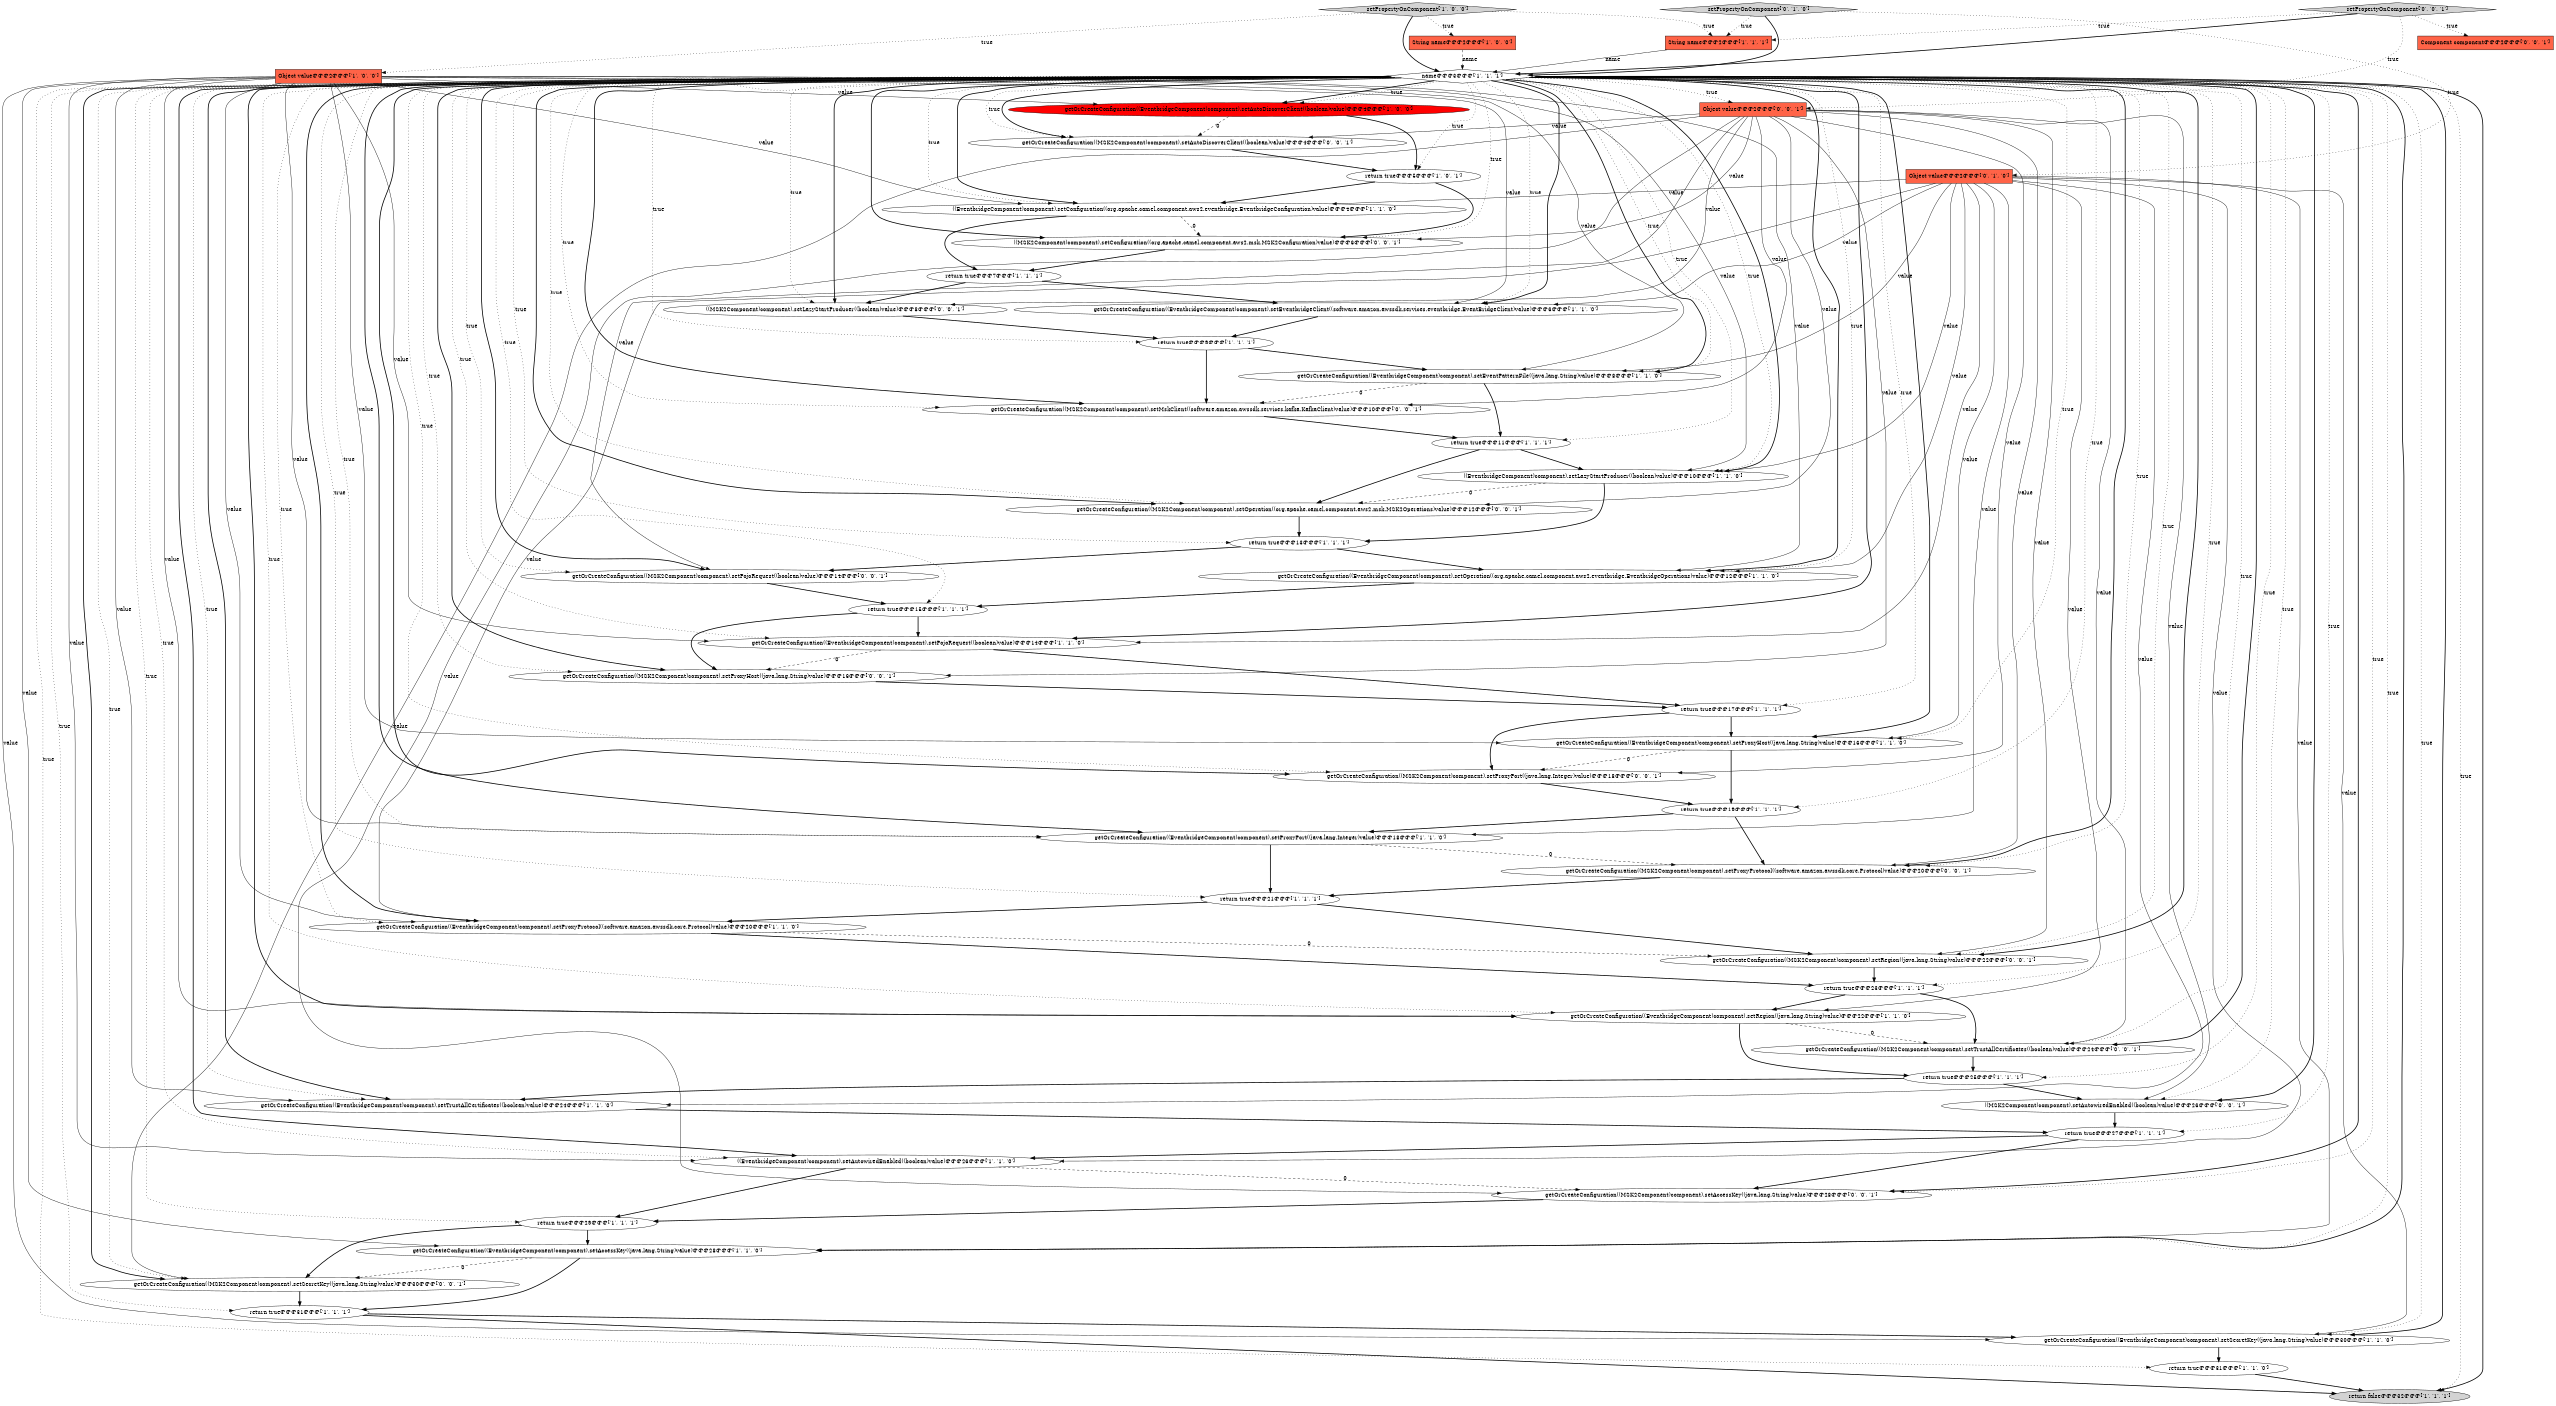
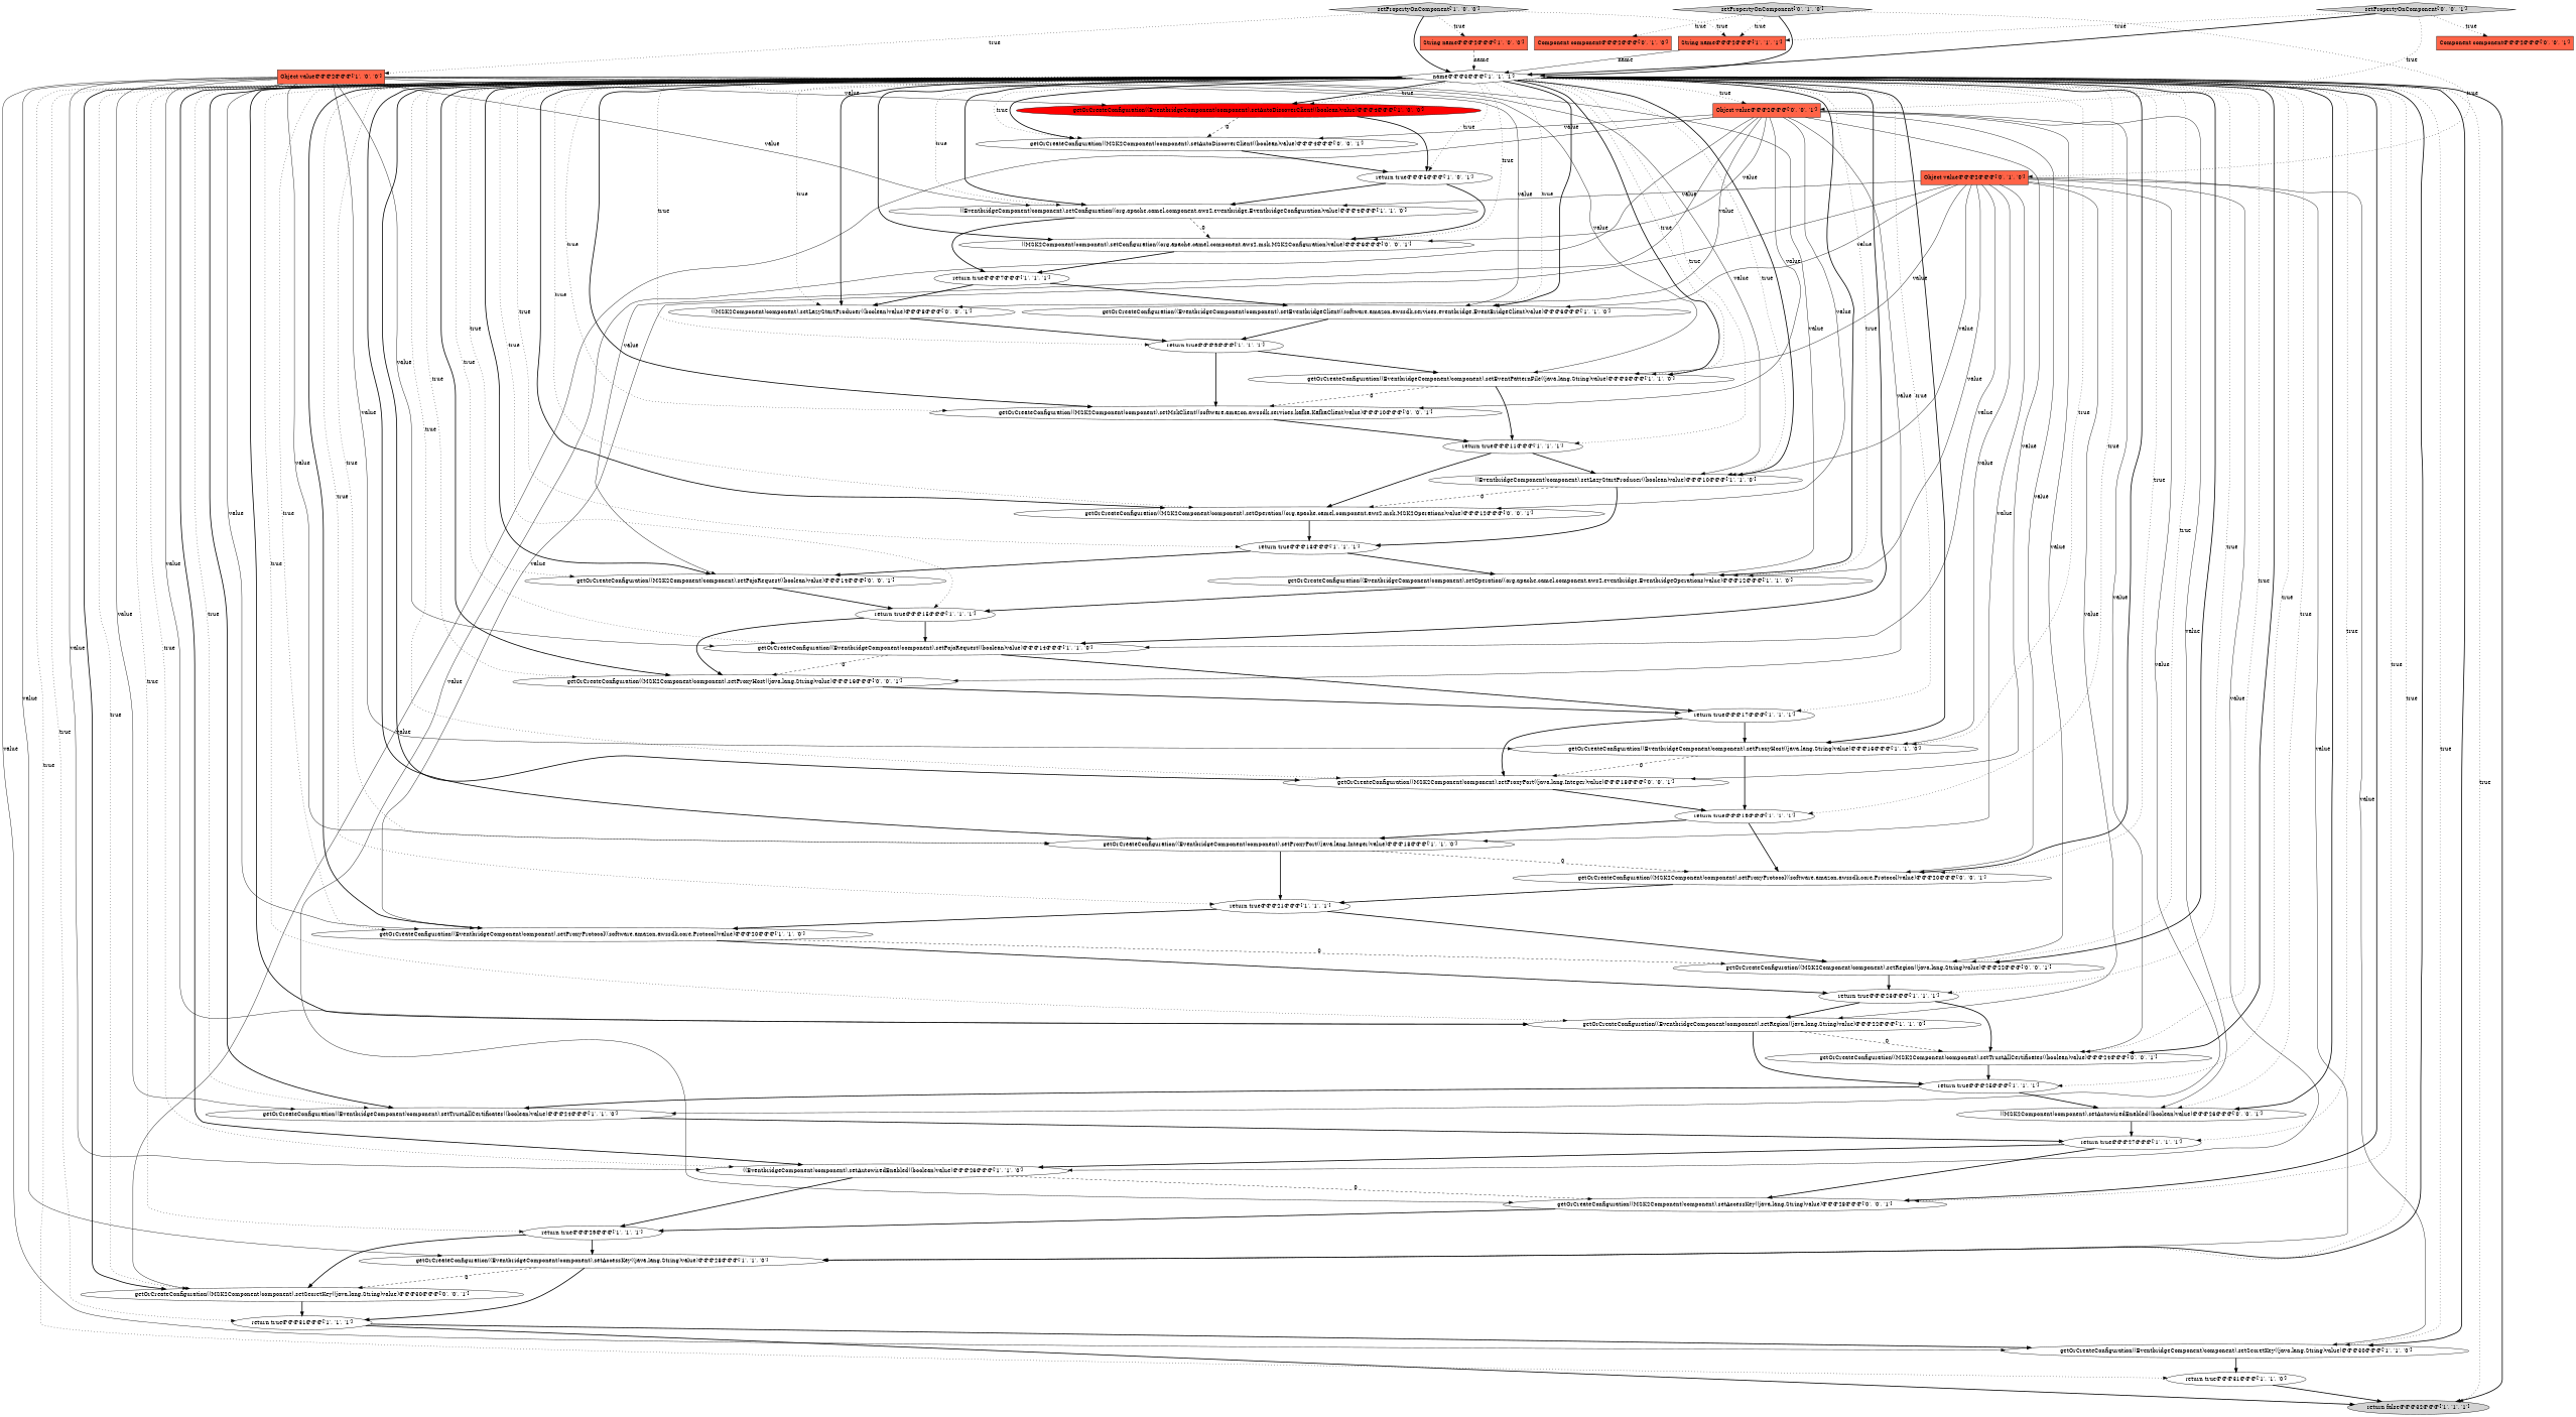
  digraph {
    node [fillcolor=white shape=ellipse style=filled]
    edge [style=bold]
    n1 [label="return true@@@7@@@['1', '1', '1']"]
    n2 [label="((MSK2Component)component).setLazyStartProducer((boolean)value)@@@8@@@['0', '0', '1']"]
    n3 [label="getOrCreateConfiguration((EventbridgeComponent)component).setEventbridgeClient((software.amazon.awssdk.services.eventbridge.EventBridgeClient)value)@@@6@@@['1', '1', '0']"]
    n4 [label="return true@@@9@@@['1', '1', '1']"]
    n5 [label="return true@@@31@@@['1', '1', '1']"]
    n6 [fillcolor=lightgray label="return false@@@32@@@['1', '1', '1']"]
    n7 [label="getOrCreateConfiguration((EventbridgeComponent)component).setSecretKey((java.lang.String)value)@@@30@@@['1', '1', '0']"]
    n8 [label="return true@@@31@@@['1', '1', '0']"]
    n9 [label="return true@@@17@@@['1', '1', '1']"]
    n10 [label="getOrCreateConfiguration((MSK2Component)component).setProxyPort((java.lang.Integer)value)@@@18@@@['0', '0', '1']"]
    n11 [label="getOrCreateConfiguration((EventbridgeComponent)component).setProxyHost((java.lang.String)value)@@@16@@@['1', '1', '0']"]
    n12 [label="return true@@@19@@@['1', '1', '1']"]
    n13 [fillcolor=lightgray label="setPropertyOnComponent['1', '0', '0']" shape=diamond]
    n14 [fillcolor=tomato label="String name@@@2@@@['1', '0', '0']" shape=box]
    n15 [fillcolor=tomato label="Object value@@@2@@@['1', '0', '0']" shape=box]
    n16 [label="name@@@3@@@['1', '1', '1']" shape=diamond]
    n17 [fillcolor=tomato label="String name@@@2@@@['1', '1', '1']" shape=box]
    n18 [label="getOrCreateConfiguration((EventbridgeComponent)component).setRegion((java.lang.String)value)@@@22@@@['1', '1', '0']"]
    n19 [label="getOrCreateConfiguration((EventbridgeComponent)component).setProxyProtocol((software.amazon.awssdk.core.Protocol)value)@@@20@@@['1', '1', '0']"]
    n20 [fillcolor=red label="getOrCreateConfiguration((EventbridgeComponent)component).setAutoDiscoverClient((boolean)value)@@@4@@@['1', '0', '0']"]
    n21 [label="((EventbridgeComponent)component).setLazyStartProducer((boolean)value)@@@10@@@['1', '1', '0']"]
    n22 [label="getOrCreateConfiguration((EventbridgeComponent)component).setProxyPort((java.lang.Integer)value)@@@18@@@['1', '1', '0']"]
    n23 [label="getOrCreateConfiguration((EventbridgeComponent)component).setPojoRequest((boolean)value)@@@14@@@['1', '1', '0']"]
    n24 [label="((EventbridgeComponent)component).setAutowiredEnabled((boolean)value)@@@26@@@['1', '1', '0']"]
    n25 [label="getOrCreateConfiguration((EventbridgeComponent)component).setAccessKey((java.lang.String)value)@@@28@@@['1', '1', '0']"]
    n26 [label="getOrCreateConfiguration((EventbridgeComponent)component).setEventPatternFile((java.lang.String)value)@@@8@@@['1', '1', '0']"]
    n27 [label="((EventbridgeComponent)component).setConfiguration((org.apache.camel.component.aws2.eventbridge.EventbridgeConfiguration)value)@@@4@@@['1', '1', '0']"]
    n28 [label="getOrCreateConfiguration((EventbridgeComponent)component).setOperation((org.apache.camel.component.aws2.eventbridge.EventbridgeOperations)value)@@@12@@@['1', '1', '0']"]
    n29 [label="getOrCreateConfiguration((EventbridgeComponent)component).setTrustAllCertificates((boolean)value)@@@24@@@['1', '1', '0']"]
    n30 [label="getOrCreateConfiguration((MSK2Component)component).setTrustAllCertificates((boolean)value)@@@24@@@['0', '0', '1']"]
    n31 [label="return true@@@25@@@['1', '1', '1']"]
    n32 [label="getOrCreateConfiguration((MSK2Component)component).setAutoDiscoverClient((boolean)value)@@@4@@@['0', '0', '1']"]
    n33 [label="return true@@@5@@@['1', '0', '1']"]
    n34 [label="return true@@@21@@@['1', '1', '1']"]
    n35 [label="getOrCreateConfiguration((MSK2Component)component).setRegion((java.lang.String)value)@@@22@@@['0', '0', '1']"]
    n36 [label="return true@@@13@@@['1', '1', '1']"]
    n37 [label="getOrCreateConfiguration((MSK2Component)component).setOperation((org.apache.camel.component.aws2.msk.MSK2Operations)value)@@@12@@@['0', '0', '1']"]
    n38 [label="return true@@@23@@@['1', '1', '1']"]
    n39 [label="getOrCreateConfiguration((MSK2Component)component).setProxyProtocol((software.amazon.awssdk.core.Protocol)value)@@@20@@@['0', '0', '1']"]
    n40 [fillcolor=tomato label="Object value@@@2@@@['0', '0', '1']" shape=box]
    n41 [label="getOrCreateConfiguration((MSK2Component)component).setProxyHost((java.lang.String)value)@@@16@@@['0', '0', '1']"]
    n42 [label="getOrCreateConfiguration((MSK2Component)component).setPojoRequest((boolean)value)@@@14@@@['0', '0', '1']"]
    n43 [label="return true@@@15@@@['1', '1', '1']"]
    n44 [label="getOrCreateConfiguration((MSK2Component)component).setSecretKey((java.lang.String)value)@@@30@@@['0', '0', '1']"]
    n45 [label="((MSK2Component)component).setAutowiredEnabled((boolean)value)@@@26@@@['0', '0', '1']"]
    n46 [label="return true@@@27@@@['1', '1', '1']"]
    n47 [label="((MSK2Component)component).setConfiguration((org.apache.camel.component.aws2.msk.MSK2Configuration)value)@@@6@@@['0', '0', '1']"]
    n48 [label="return true@@@29@@@['1', '1', '1']"]
    n49 [label="getOrCreateConfiguration((MSK2Component)component).setAccessKey((java.lang.String)value)@@@28@@@['0', '0', '1']"]
    n50 [label="getOrCreateConfiguration((MSK2Component)component).setMskClient((software.amazon.awssdk.services.kafka.KafkaClient)value)@@@10@@@['0', '0', '1']"]
    n51 [label="return true@@@11@@@['1', '1', '1']"]
    n52 [fillcolor=tomato label="Component component@@@2@@@['0', '0', '1']" shape=box]
    n53 [fillcolor=lightgray label="setPropertyOnComponent['0', '0', '1']" shape=diamond]
+   n54 [fillcolor=tomato label="Component component@@@2@@@['0', '1', '0']" shape=box]
    n55 [fillcolor=lightgray label="setPropertyOnComponent['0', '1', '0']" shape=diamond]
    n56 [fillcolor=tomato label="Object value@@@2@@@['0', '1', '0']" shape=box]
    n1 -> n2
    n1 -> n3
    n2 -> n4
    n3 -> n4
    n4 -> n26
    n4 -> n50
    n5 -> n6
    n5 -> n7
    n7 -> n8
    n8 -> n6
    n9 -> n10
    n9 -> n11
    n10 -> n12
    n11 -> n10 [label=0 style=dashed]
    n11 -> n12
    n12 -> n22
    n12 -> n39
    n13 -> n14 [label=true style=dotted]
    n13 -> n15 [label=true style=dotted]
    n13 -> n16
    n13 -> n17 [label=true style=dotted]
    n14 -> n16 [label=name style=dashed]
    n15 -> n3 [label=value style=solid]
    n15 -> n7 [label=value style=solid]
    n15 -> n11 [label=value style=solid]
    n15 -> n18 [label=value style=solid]
    n15 -> n19 [label=value style=solid]
    n15 -> n20 [label=value style=solid]
    n15 -> n21 [label=value style=solid]
    n15 -> n22 [label=value style=solid]
    n15 -> n23 [label=value style=solid]
    n15 -> n24 [label=value style=solid]
    n15 -> n25 [label=value style=solid]
    n15 -> n26 [label=value style=solid]
    n15 -> n27 [label=value style=solid]
    n15 -> n28 [label=value style=solid]
    n15 -> n29 [label=value style=solid]
    n16 -> n2 [label=true style=dotted]
    n16 -> n2
    n16 -> n3 [label=true style=dotted]
    n16 -> n3
    n16 -> n4 [label=true style=dotted]
    n16 -> n5 [label=true style=dotted]
    n16 -> n6 [label=true style=dotted]
    n16 -> n6
    n16 -> n7
    n16 -> n7 [label=true style=dotted]
    n16 -> n8 [label=true style=dotted]
    n16 -> n9 [label=true style=dotted]
    n16 -> n10 [label=true style=dotted]
    n16 -> n10
    n16 -> n11
    n16 -> n11 [label=true style=dotted]
    n16 -> n12 [label=true style=dotted]
    n16 -> n18
    n16 -> n18 [label=true style=dotted]
    n16 -> n19 [label=true style=dotted]
    n16 -> n19
    n16 -> n20
    n16 -> n20 [label=true style=dotted]
    n16 -> n21 [label=true style=dotted]
    n16 -> n21
    n16 -> n22 [label=true style=dotted]
    n16 -> n22
    n16 -> n23
    n16 -> n23 [label=true style=dotted]
    n16 -> n24 [label=true style=dotted]
    n16 -> n24
    n16 -> n25 [label=true style=dotted]
    n16 -> n25
    n16 -> n26
    n16 -> n26 [label=true style=dotted]
    n16 -> n27
    n16 -> n27 [label=true style=dotted]
    n16 -> n28
    n16 -> n28 [label=true style=dotted]
    n16 -> n29
    n16 -> n29 [label=true style=dotted]
    n16 -> n30
    n16 -> n30 [label=true style=dotted]
    n16 -> n31 [label=true style=dotted]
    n16 -> n32
    n16 -> n32 [label=true style=dotted]
    n16 -> n33 [label=true style=dotted]
    n16 -> n34 [label=true style=dotted]
    n16 -> n35 [label=true style=dotted]
    n16 -> n35
    n16 -> n36 [label=true style=dotted]
    n16 -> n37 [label=true style=dotted]
    n16 -> n37
    n16 -> n38 [label=true style=dotted]
    n16 -> n39
    n16 -> n39 [label=true style=dotted]
    n16 -> n40 [label=true style=dotted]
    n16 -> n41 [label=true style=dotted]
    n16 -> n41
    n16 -> n42 [label=true style=dotted]
    n16 -> n42
    n16 -> n43 [label=true style=dotted]
    n16 -> n44 [label=true style=dotted]
    n16 -> n44
    n16 -> n45
    n16 -> n45 [label=true style=dotted]
    n16 -> n46 [label=true style=dotted]
    n16 -> n47
    n16 -> n47 [label=true style=dotted]
    n16 -> n48 [label=true style=dotted]
    n16 -> n49
    n16 -> n49 [label=true style=dotted]
    n16 -> n50 [label=true style=dotted]
    n16 -> n50
    n16 -> n51 [label=true style=dotted]
    n17 -> n16 [label=name style=solid]
    n18 -> n30 [label=0 style=dashed]
    n18 -> n31
    n19 -> n35 [label=0 style=dashed]
    n19 -> n38
    n20 -> n32 [label=0 style=dashed]
    n20 -> n33
    n21 -> n36
    n21 -> n37 [label=0 style=dashed]
    n22 -> n34
    n22 -> n39 [label=0 style=dashed]
    n23 -> n9
    n23 -> n41 [label=0 style=dashed]
    n24 -> n48
    n24 -> n49 [label=0 style=dashed]
    n25 -> n5
    n25 -> n44 [label=0 style=dashed]
    n26 -> n50 [label=0 style=dashed]
    n26 -> n51
    n27 -> n1
    n27 -> n47 [label=0 style=dashed]
    n28 -> n43
    n29 -> n46
    n30 -> n31
    n31 -> n29
    n31 -> n45
    n32 -> n33
    n33 -> n27
    n33 -> n47
    n34 -> n19
    n34 -> n35
    n35 -> n38
    n36 -> n28
    n36 -> n42
    n37 -> n36
    n38 -> n18
    n38 -> n30
    n39 -> n34
    n40 -> n2 [label=value style=solid]
    n40 -> n10 [label=value style=solid]
    n40 -> n30 [label=value style=solid]
    n40 -> n32 [label=value style=solid]
    n40 -> n35 [label=value style=solid]
    n40 -> n37 [label=value style=solid]
    n40 -> n39 [label=value style=solid]
    n40 -> n41 [label=value style=solid]
    n40 -> n42 [label=value style=solid]
    n40 -> n44 [label=value style=solid]
    n40 -> n45 [label=value style=solid]
    n40 -> n47 [label=value style=solid]
    n40 -> n49 [label=value style=solid]
    n40 -> n50 [label=value style=solid]
    n41 -> n9
    n42 -> n43
    n43 -> n23
    n43 -> n41
    n44 -> n5
    n45 -> n46
    n46 -> n24
    n46 -> n49
    n47 -> n1
    n48 -> n25
    n48 -> n44
    n49 -> n48
    n50 -> n51
    n51 -> n21
    n51 -> n37
    n53 -> n16
    n53 -> n17 [label=true style=dotted]
    n53 -> n40 [label=true style=dotted]
    n53 -> n52 [label=true style=dotted]
    n55 -> n16
    n55 -> n17 [label=true style=dotted]
+   n55 -> n54 [label=true style=dotted]
    n55 -> n56 [label=true style=dotted]
    n56 -> n3 [label=value style=solid]
    n56 -> n7 [label=value style=solid]
    n56 -> n11 [label=value style=solid]
    n56 -> n18 [label=value style=solid]
    n56 -> n19 [label=value style=solid]
    n56 -> n21 [label=value style=solid]
    n56 -> n22 [label=value style=solid]
    n56 -> n23 [label=value style=solid]
    n56 -> n24 [label=value style=solid]
    n56 -> n25 [label=value style=solid]
    n56 -> n26 [label=value style=solid]
    n56 -> n27 [label=value style=solid]
    n56 -> n28 [label=value style=solid]
    n56 -> n29 [label=value style=solid]
  }
